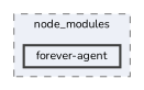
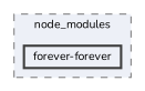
  digraph {
    compound=true
    fontname=Nunito
-   n1 [color=grey25 fillcolor="#edf0f7" fontname=Nunito fontsize=10 height=0.2 label="forever-agent" shape=box style="filled,bold" width=0.4]
+   n1 [color=grey25 fillcolor="#edf0f7" fontname=Nunito fontsize=10 height=0.2 label="forever-forever" shape=box style="filled,bold" width=0.4]
    subgraph cluster_1 {
      bgcolor="#edf0f7"
      fontsize=10
      label=node_modules
      pencolor=grey50
      style="filled,dashed"
      n1
    }
  }
